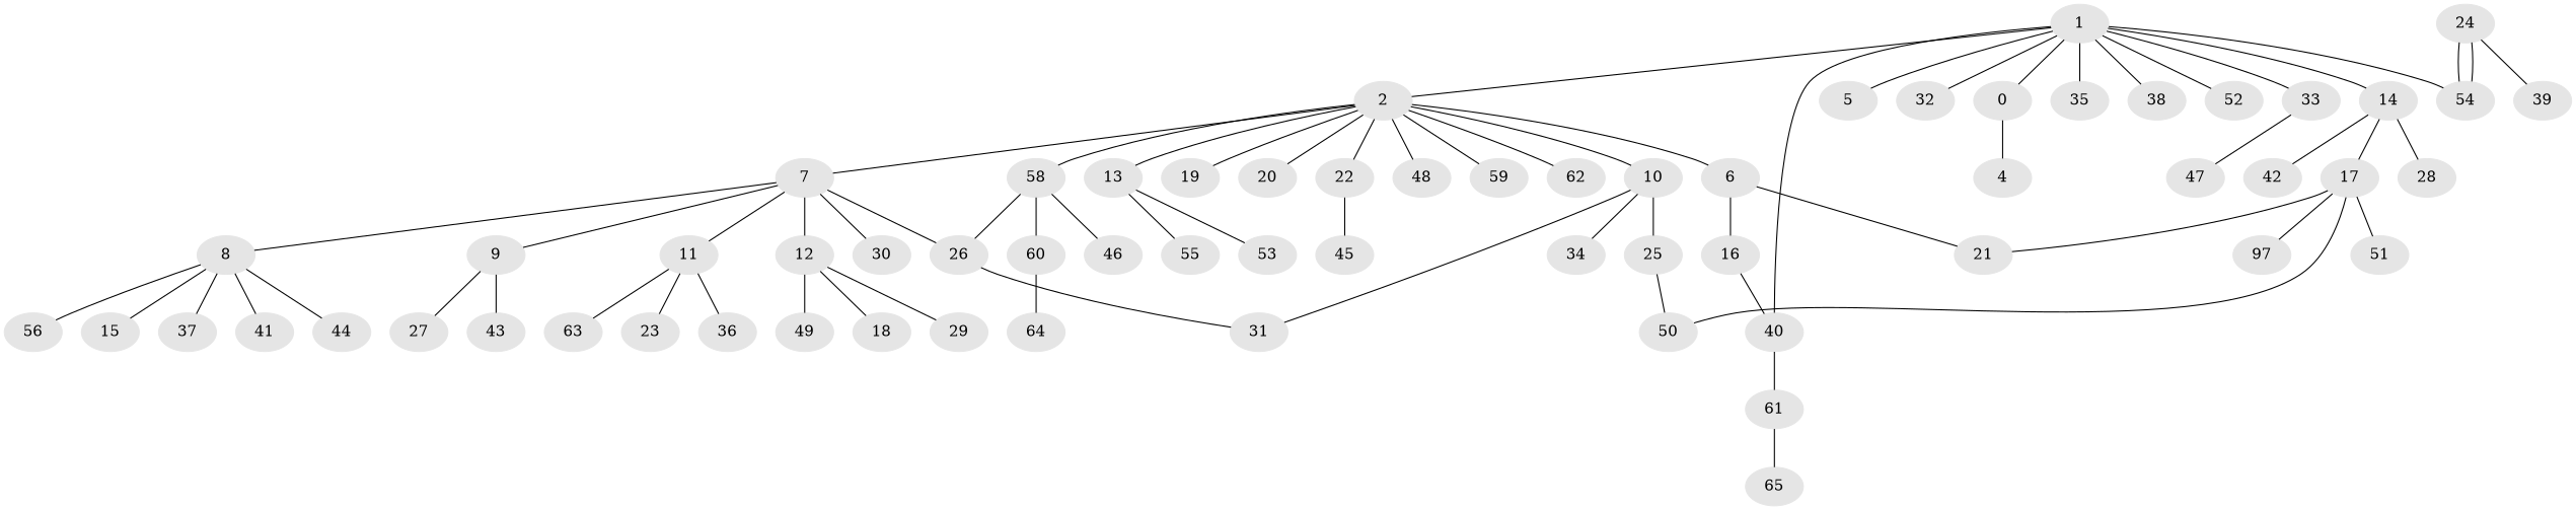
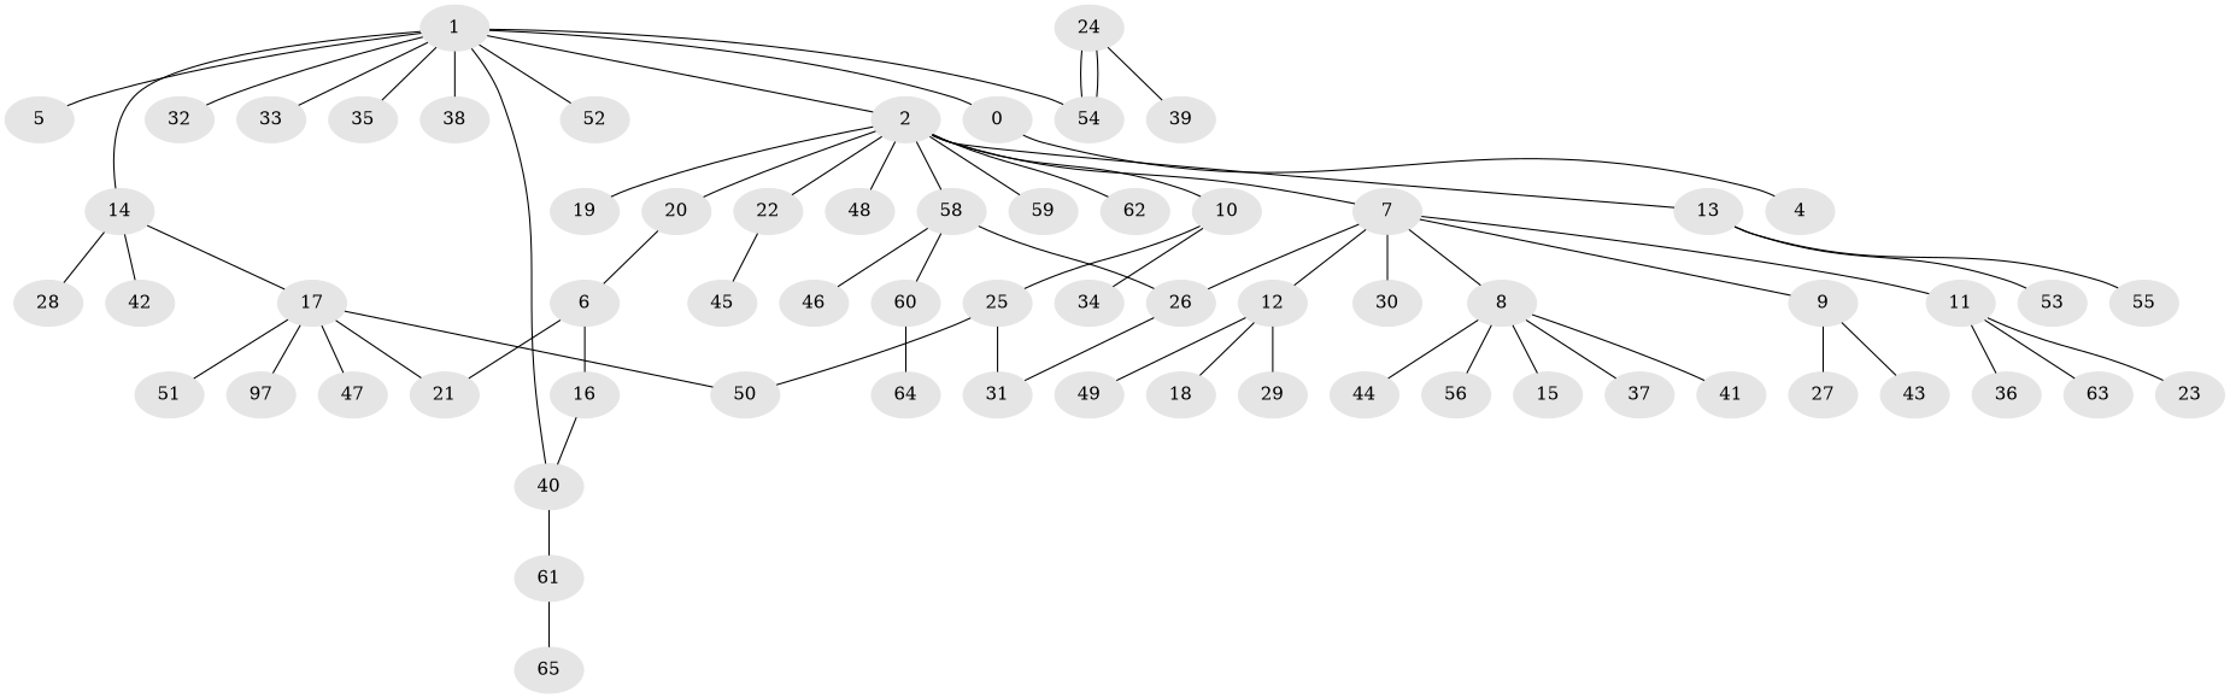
  graph {
    node [color=gray90 style=filled]
    1
    2
    n3 [label=0]
    5
    14
    32
    33
    35
    38
    40
    52
    54
    6
    7
    10
    13
    19
    20
    22
    48
    58
    59
    62
    4
    17
    28
    42
    24
    39
    47
    61
    16
    21
    26
    8
    9
    11
    12
    30
    25
    31
    34
    53
    55
    45
    46
    60
    15
    37
    41
    44
    56
    27
    43
    23
    36
    63
    18
    29
    49
    50
    51
    n63 [label=97]
    65
    64
    1 -- 2
    1 -- n3
    1 -- 5
    1 -- 14
    1 -- 32
    1 -- 33
    1 -- 35
    1 -- 38
    1 -- 40
    1 -- 52
    1 -- 54
-   2 -- 6
+   20 -- 6
    2 -- 7
    2 -- 10
    2 -- 13
    2 -- 19
    2 -- 20
    2 -- 22
    2 -- 48
    2 -- 58
    2 -- 59
    2 -- 62
    n3 -- 4
    14 -- 17
    14 -- 28
    14 -- 42
-   33 -- 47
+   17 -- 47
    40 -- 61
    6 -- 16
    6 -- 21
    7 -- 26
    7 -- 8
    7 -- 9
    7 -- 11
    7 -- 12
    7 -- 30
    10 -- 25
-   10 -- 31
+   25 -- 31
    10 -- 34
    13 -- 53
    13 -- 55
    22 -- 45
    58 -- 26
    58 -- 46
    58 -- 60
    17 -- 21
    17 -- 50
    17 -- 51
    17 -- n63
    24 -- 54
    24 -- 54
    24 -- 39
    61 -- 65
    16 -- 40
    26 -- 31
    8 -- 15
    8 -- 37
    8 -- 41
    8 -- 44
    8 -- 56
    9 -- 27
    9 -- 43
    11 -- 23
    11 -- 36
    11 -- 63
    12 -- 18
    12 -- 29
    12 -- 49
    25 -- 50
    60 -- 64
  }
